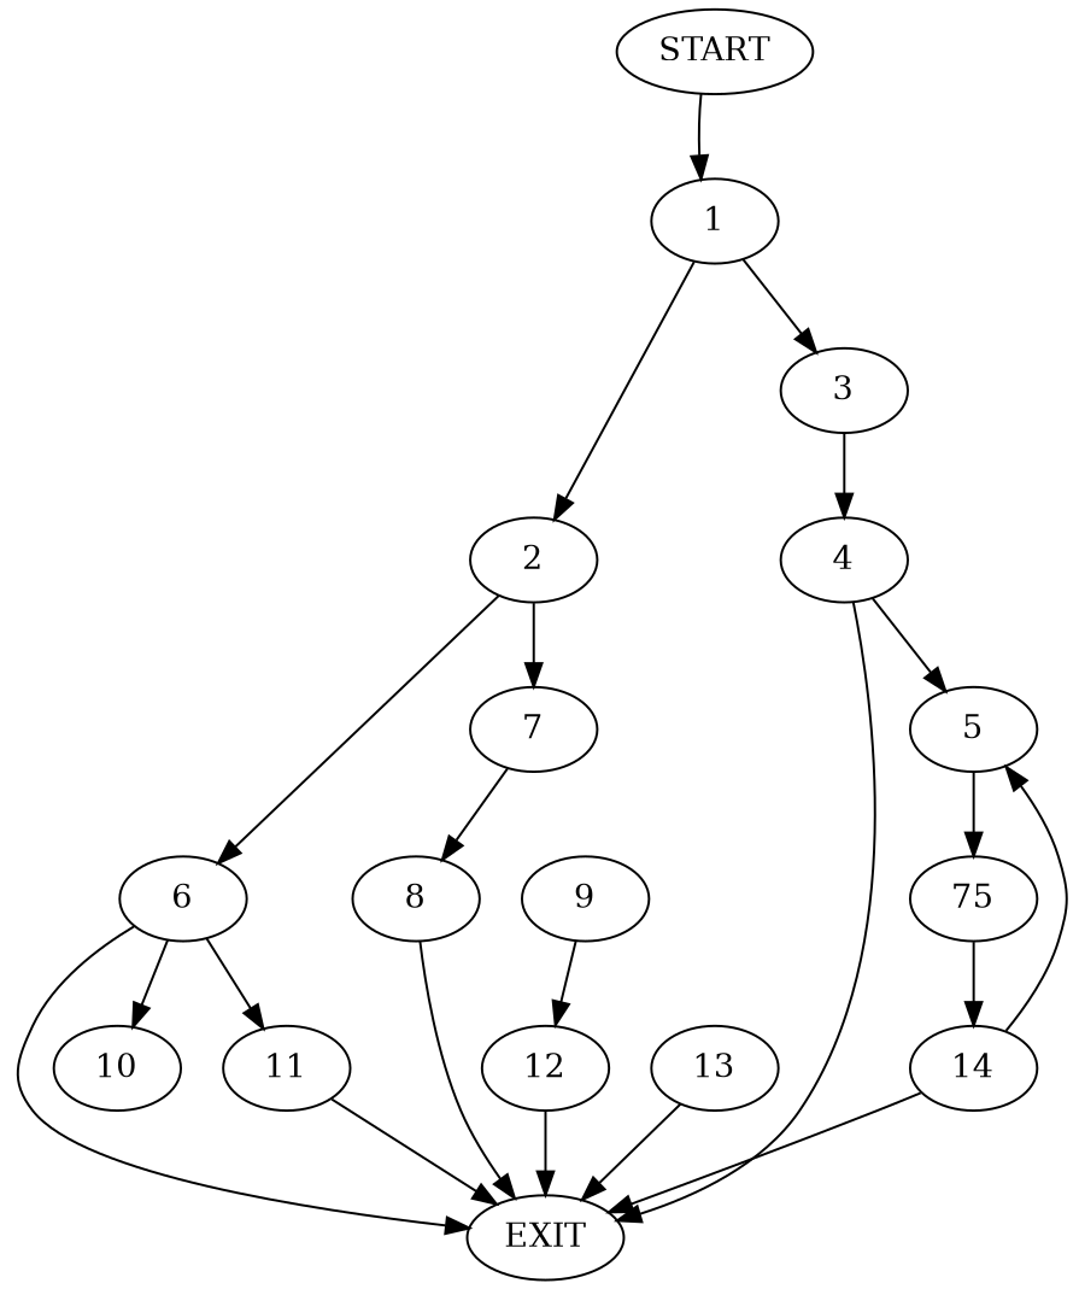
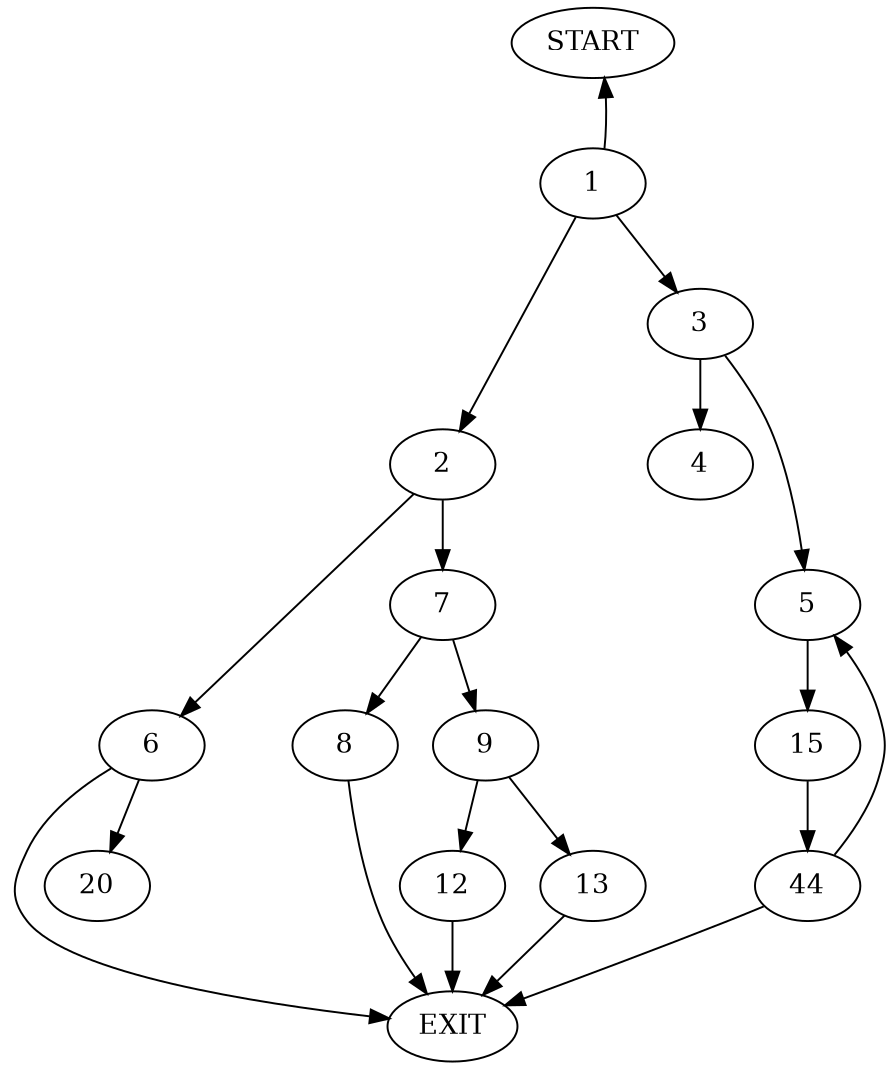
  digraph {
    n1 [label=START]
    1
    2
    3
    n5 [label=EXIT]
    6
    7
    4
    5
-   10
-   11
+   10 [label=20]
    8
    9
-   15 [label=75]
-   14
+   15
+   14 [label=44]
    12
    13
-   n1 -> 1
+   1 -> n1
    1 -> 2
    1 -> 3
    2 -> 6
    2 -> 7
    3 -> 4
-   4 -> 5
+   3 -> 5
    6 -> n5
    6 -> 10
-   6 -> 11
    7 -> 8
-   4 -> n5
+   7 -> 9
    5 -> 15
-   11 -> n5
    8 -> n5
    9 -> 12
+   9 -> 13
    15 -> 14
    14 -> n5
    14 -> 5
    12 -> n5
    13 -> n5
  }
